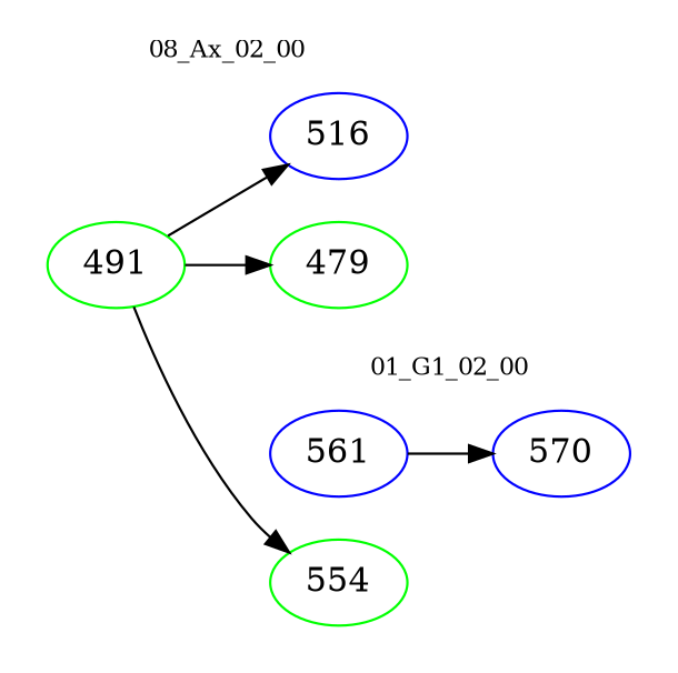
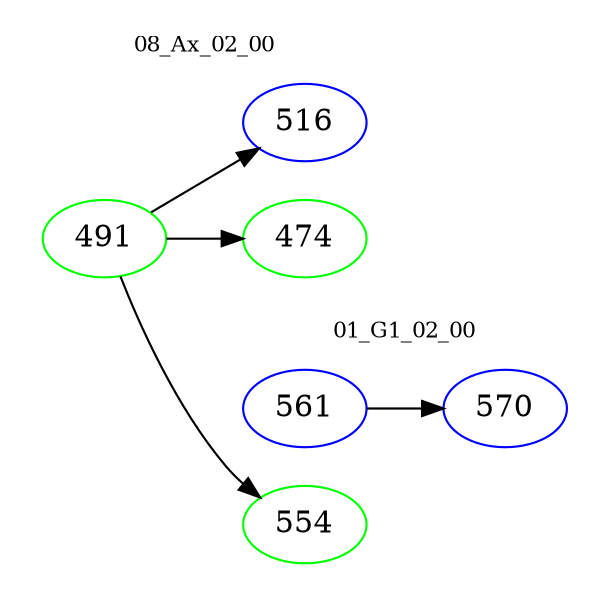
  digraph {
    rankdir=LR
    node [color=green]
    edge [color=black]
    n1 [label=491]
-   n2 [label=479]
+   n2 [label=474]
    n3 [color=blue label=516]
    n4 [color=blue label=561]
    n5 [label=554]
    n6 [color=blue label=570]
    subgraph cluster_1 {
      color=white
      fontsize=10
      label="08_Ax_02_00"
      n1
      n2
      n3
    }
    subgraph cluster_2 {
      color=white
      fontsize=10
      label="01_G1_02_00"
      n4
      n5
      n6
    }
    n1 -> n2
    n1 -> n3
    n1 -> n5
    n4 -> n6
  }
